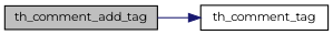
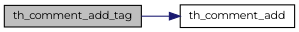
  digraph {
    rankdir=LR
    fontname=Montserrat
    node [color=black fontname=Montserrat fontsize=10 shape=record style=filled]
    n1 [fillcolor=grey75 fontcolor=black height=0.2 label=th_comment_add_tag width=0.4]
-   n2 [fillcolor=white height=0.2 label=th_comment_tag width=0.4]
+   n2 [fillcolor=white height=0.2 label=th_comment_add width=0.4]
    n1 -> n2 [color=midnightblue fontname=Montserrat fontsize=10 labelfontname=Helvetica labelfontsize=10 style=solid]
  }
